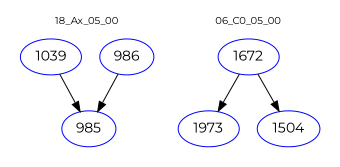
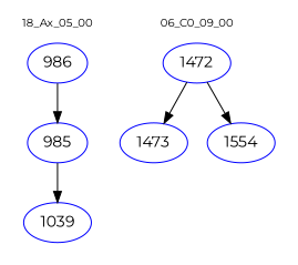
  digraph {
    fontname=Montserrat
    node [color=blue fontname=Montserrat]
    edge [color=black fontname=Montserrat]
    n1 [label=985]
    n2 [label=986]
    n3 [label=1039]
-   n4 [label=1672]
-   n5 [label=1973]
-   n6 [label=1504]
+   n4 [label=1472]
+   n5 [label=1473]
+   n6 [label=1554]
    subgraph cluster_1 {
      color=white
      fontsize=10
      label="18_Ax_05_00"
      n1
      n2
      n3
    }
    subgraph cluster_2 {
      color=white
      fontsize=10
-     label="06_C0_05_00"
+     label="06_C0_09_00"
      n4
      n5
      n6
    }
-   n3 -> n1
+   n1 -> n3
    n2 -> n1
    n4 -> n5
    n4 -> n6
  }
